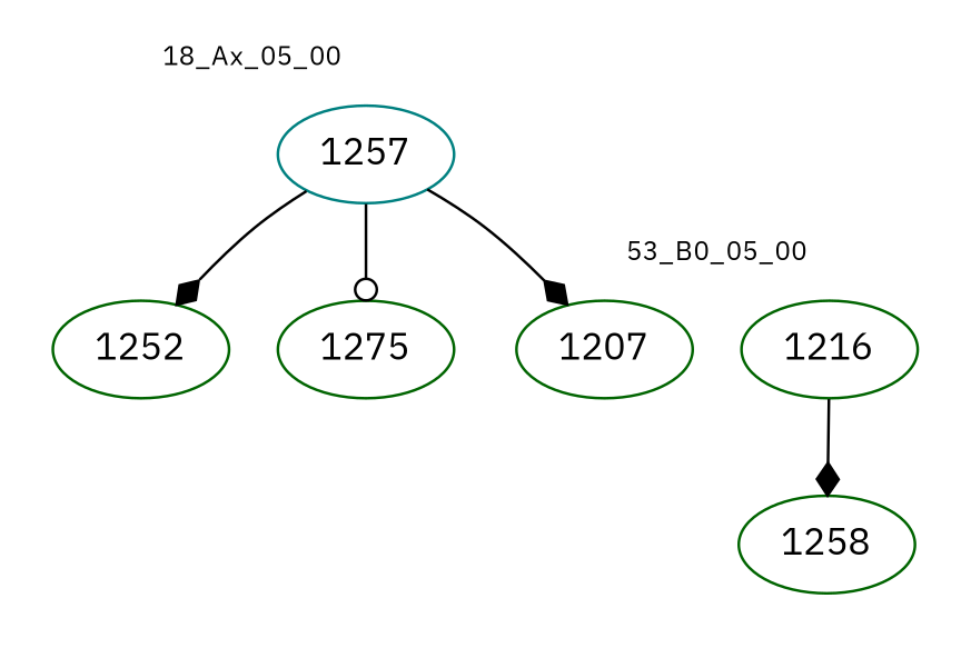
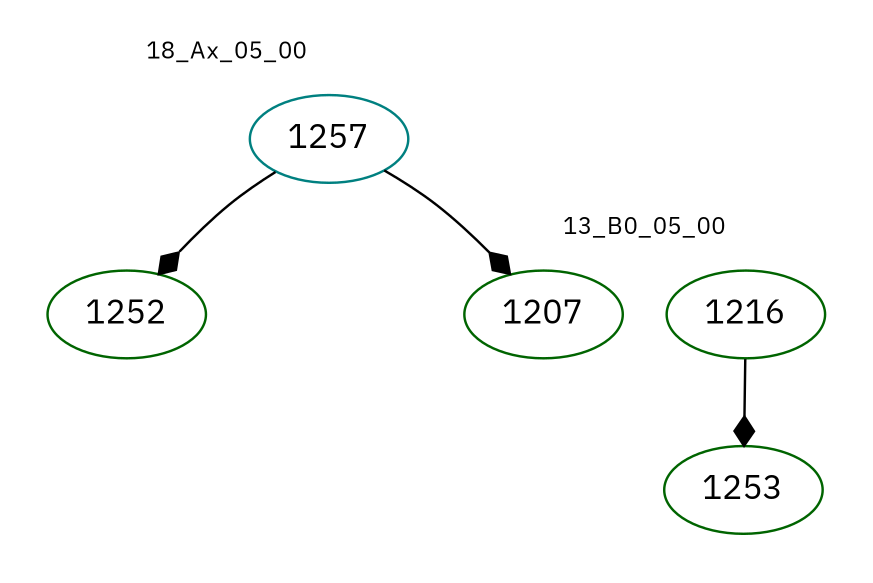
  digraph {
    fontname="IBM Plex Sans"
    node [color=darkgreen fontname="IBM Plex Sans"]
    edge [arrowhead=diamond color=black fontname="IBM Plex Sans"]
    n1 [color=teal label=1257]
    n2 [label=1252]
-   n3 [label=1275]
    n4 [label=1216]
    n5 [label=1207]
-   n6 [label=1258]
+   n6 [label=1253]
    subgraph cluster_1 {
      color=white
      fontsize=10
      label="18_Ax_05_00"
      n1
      n2
-     n3
    }
    subgraph cluster_2 {
      color=white
      fontsize=10
-     label="53_B0_05_00"
+     label="13_B0_05_00"
      n4
      n5
      n6
    }
    n1 -> n2
-   n1 -> n3 [arrowhead=odot]
    n1 -> n5
    n4 -> n6
  }
